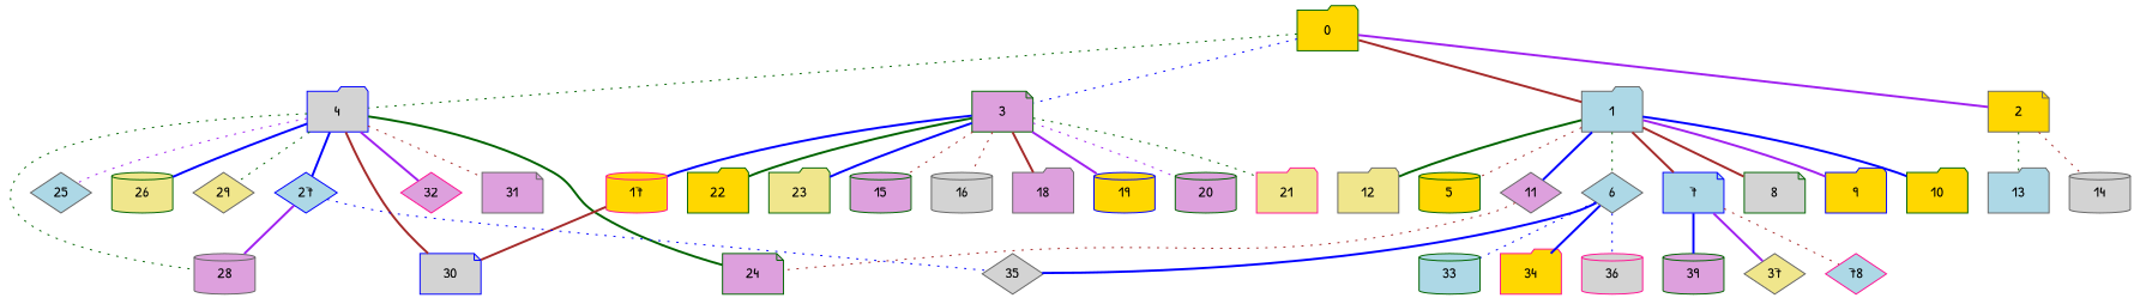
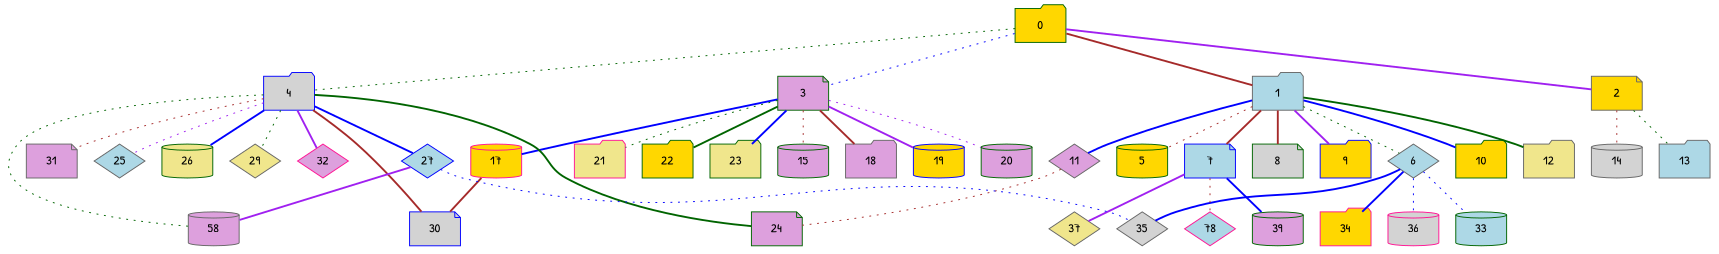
  graph {
    fontname="Patrick Hand"
    node [color=gray40 fillcolor=plum fontname="Patrick Hand" shape=folder style=filled]
    edge [color=brown fontname="Patrick Hand" style=bold]
    0 [color=darkgreen fillcolor=gold]
    1 [fillcolor=lightblue]
    2 [fillcolor=gold shape=note]
    3 [color=darkgreen shape=note]
    4 [color=blue fillcolor=lightgrey]
    5 [color=darkgreen fillcolor=gold shape=cylinder]
    6 [fillcolor=lightblue shape=diamond]
    7 [color=blue fillcolor=lightblue shape=note]
    8 [color=darkgreen fillcolor=lightgrey shape=note]
    9 [color=blue fillcolor=gold]
    10 [color=darkgreen fillcolor=gold]
    11 [shape=diamond]
    12 [fillcolor=khaki]
    13 [fillcolor=lightblue]
    14 [fillcolor=lightgrey shape=cylinder]
    15 [color=darkgreen shape=cylinder]
-   16 [fillcolor=lightgrey shape=cylinder]
    17 [color=deeppink fillcolor=gold shape=cylinder]
    18
    19 [color=blue fillcolor=gold shape=cylinder]
    20 [color=darkgreen shape=cylinder]
    21 [color=deeppink fillcolor=khaki]
    22 [color=darkgreen fillcolor=gold]
    23 [color=darkgreen fillcolor=khaki]
    32 [color=deeppink shape=diamond]
    24 [color=darkgreen shape=note]
    25 [fillcolor=lightblue shape=diamond]
    26 [color=darkgreen fillcolor=khaki shape=cylinder]
    27 [color=blue fillcolor=lightblue shape=diamond]
-   28 [shape=cylinder]
+   28 [shape=cylinder label=58]
    29 [fillcolor=khaki shape=diamond]
    30 [color=blue fillcolor=lightgrey shape=note]
    31 [shape=note]
    34 [color=deeppink fillcolor=gold]
    35 [fillcolor=lightgrey shape=diamond]
    36 [color=deeppink fillcolor=lightgrey shape=cylinder]
    33 [color=darkgreen fillcolor=lightblue shape=cylinder]
    37 [fillcolor=khaki shape=diamond]
    n39 [color=deeppink fillcolor=lightblue label=78 shape=diamond]
    39 [color=darkgreen shape=cylinder]
    0 -- 1
    0 -- 2 [color=purple]
    0 -- 3 [color=blue style=dotted]
    0 -- 4 [color=darkgreen style=dotted]
    1 -- 5 [style=dotted]
    1 -- 6 [color=darkgreen style=dotted]
    1 -- 7
    1 -- 8
    1 -- 9 [color=purple]
    1 -- 10 [color=blue]
    1 -- 11 [color=blue]
    1 -- 12 [color=darkgreen]
    2 -- 13 [color=darkgreen style=dotted]
    2 -- 14 [style=dotted]
    3 -- 15 [style=dotted]
-   3 -- 16 [style=dotted]
    3 -- 17 [color=blue]
    3 -- 18
    3 -- 19 [color=purple]
    3 -- 20 [color=purple style=dotted]
    3 -- 21 [color=darkgreen style=dotted]
    3 -- 22 [color=darkgreen]
    3 -- 23 [color=blue]
    4 -- 32 [color=purple]
    4 -- 24 [color=darkgreen]
    4 -- 25 [color=purple style=dotted]
    4 -- 26 [color=blue]
    4 -- 27 [color=blue]
    4 -- 28 [color=darkgreen style=dotted]
    4 -- 29 [color=darkgreen style=dotted]
    4 -- 30
    4 -- 31 [style=dotted]
    6 -- 34 [color=blue]
    6 -- 35 [color=blue]
    6 -- 36 [color=blue style=dotted]
    6 -- 33 [color=blue style=dotted]
    7 -- 37 [color=purple]
    7 -- n39 [style=dotted]
    7 -- 39 [color=blue]
    11 -- 24 [style=dotted]
    17 -- 30
    27 -- 28 [color=purple]
    27 -- 35 [color=blue style=dotted]
  }
